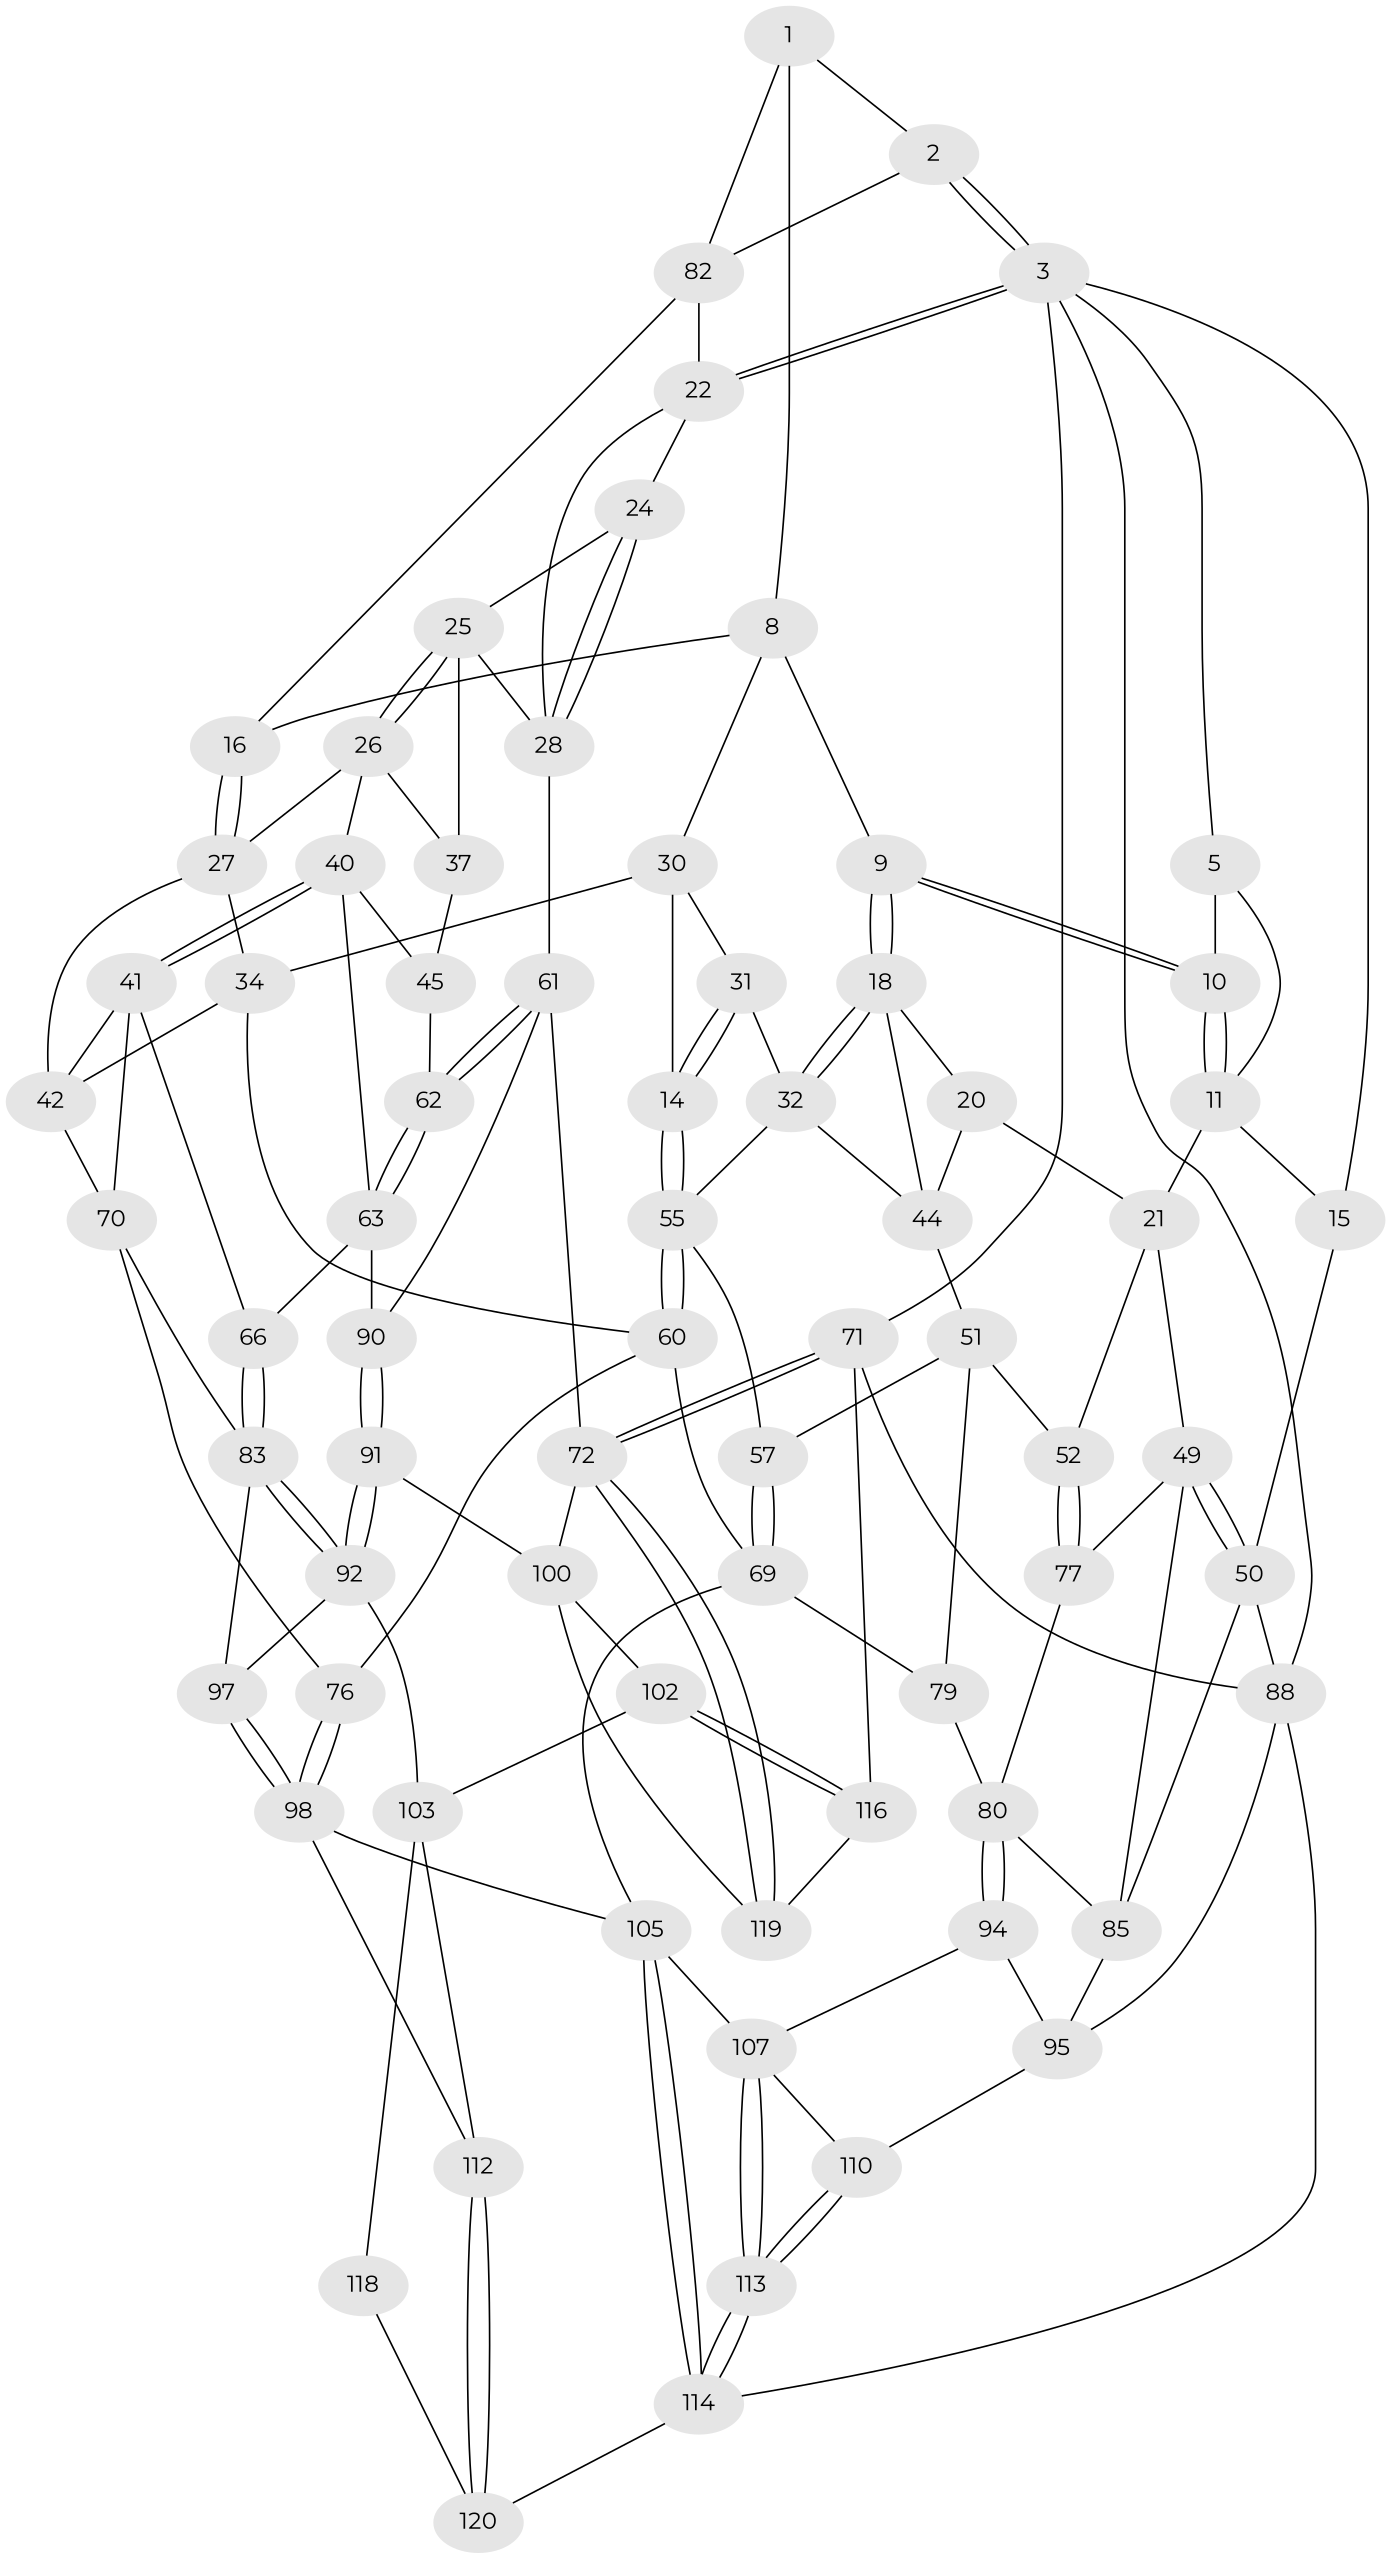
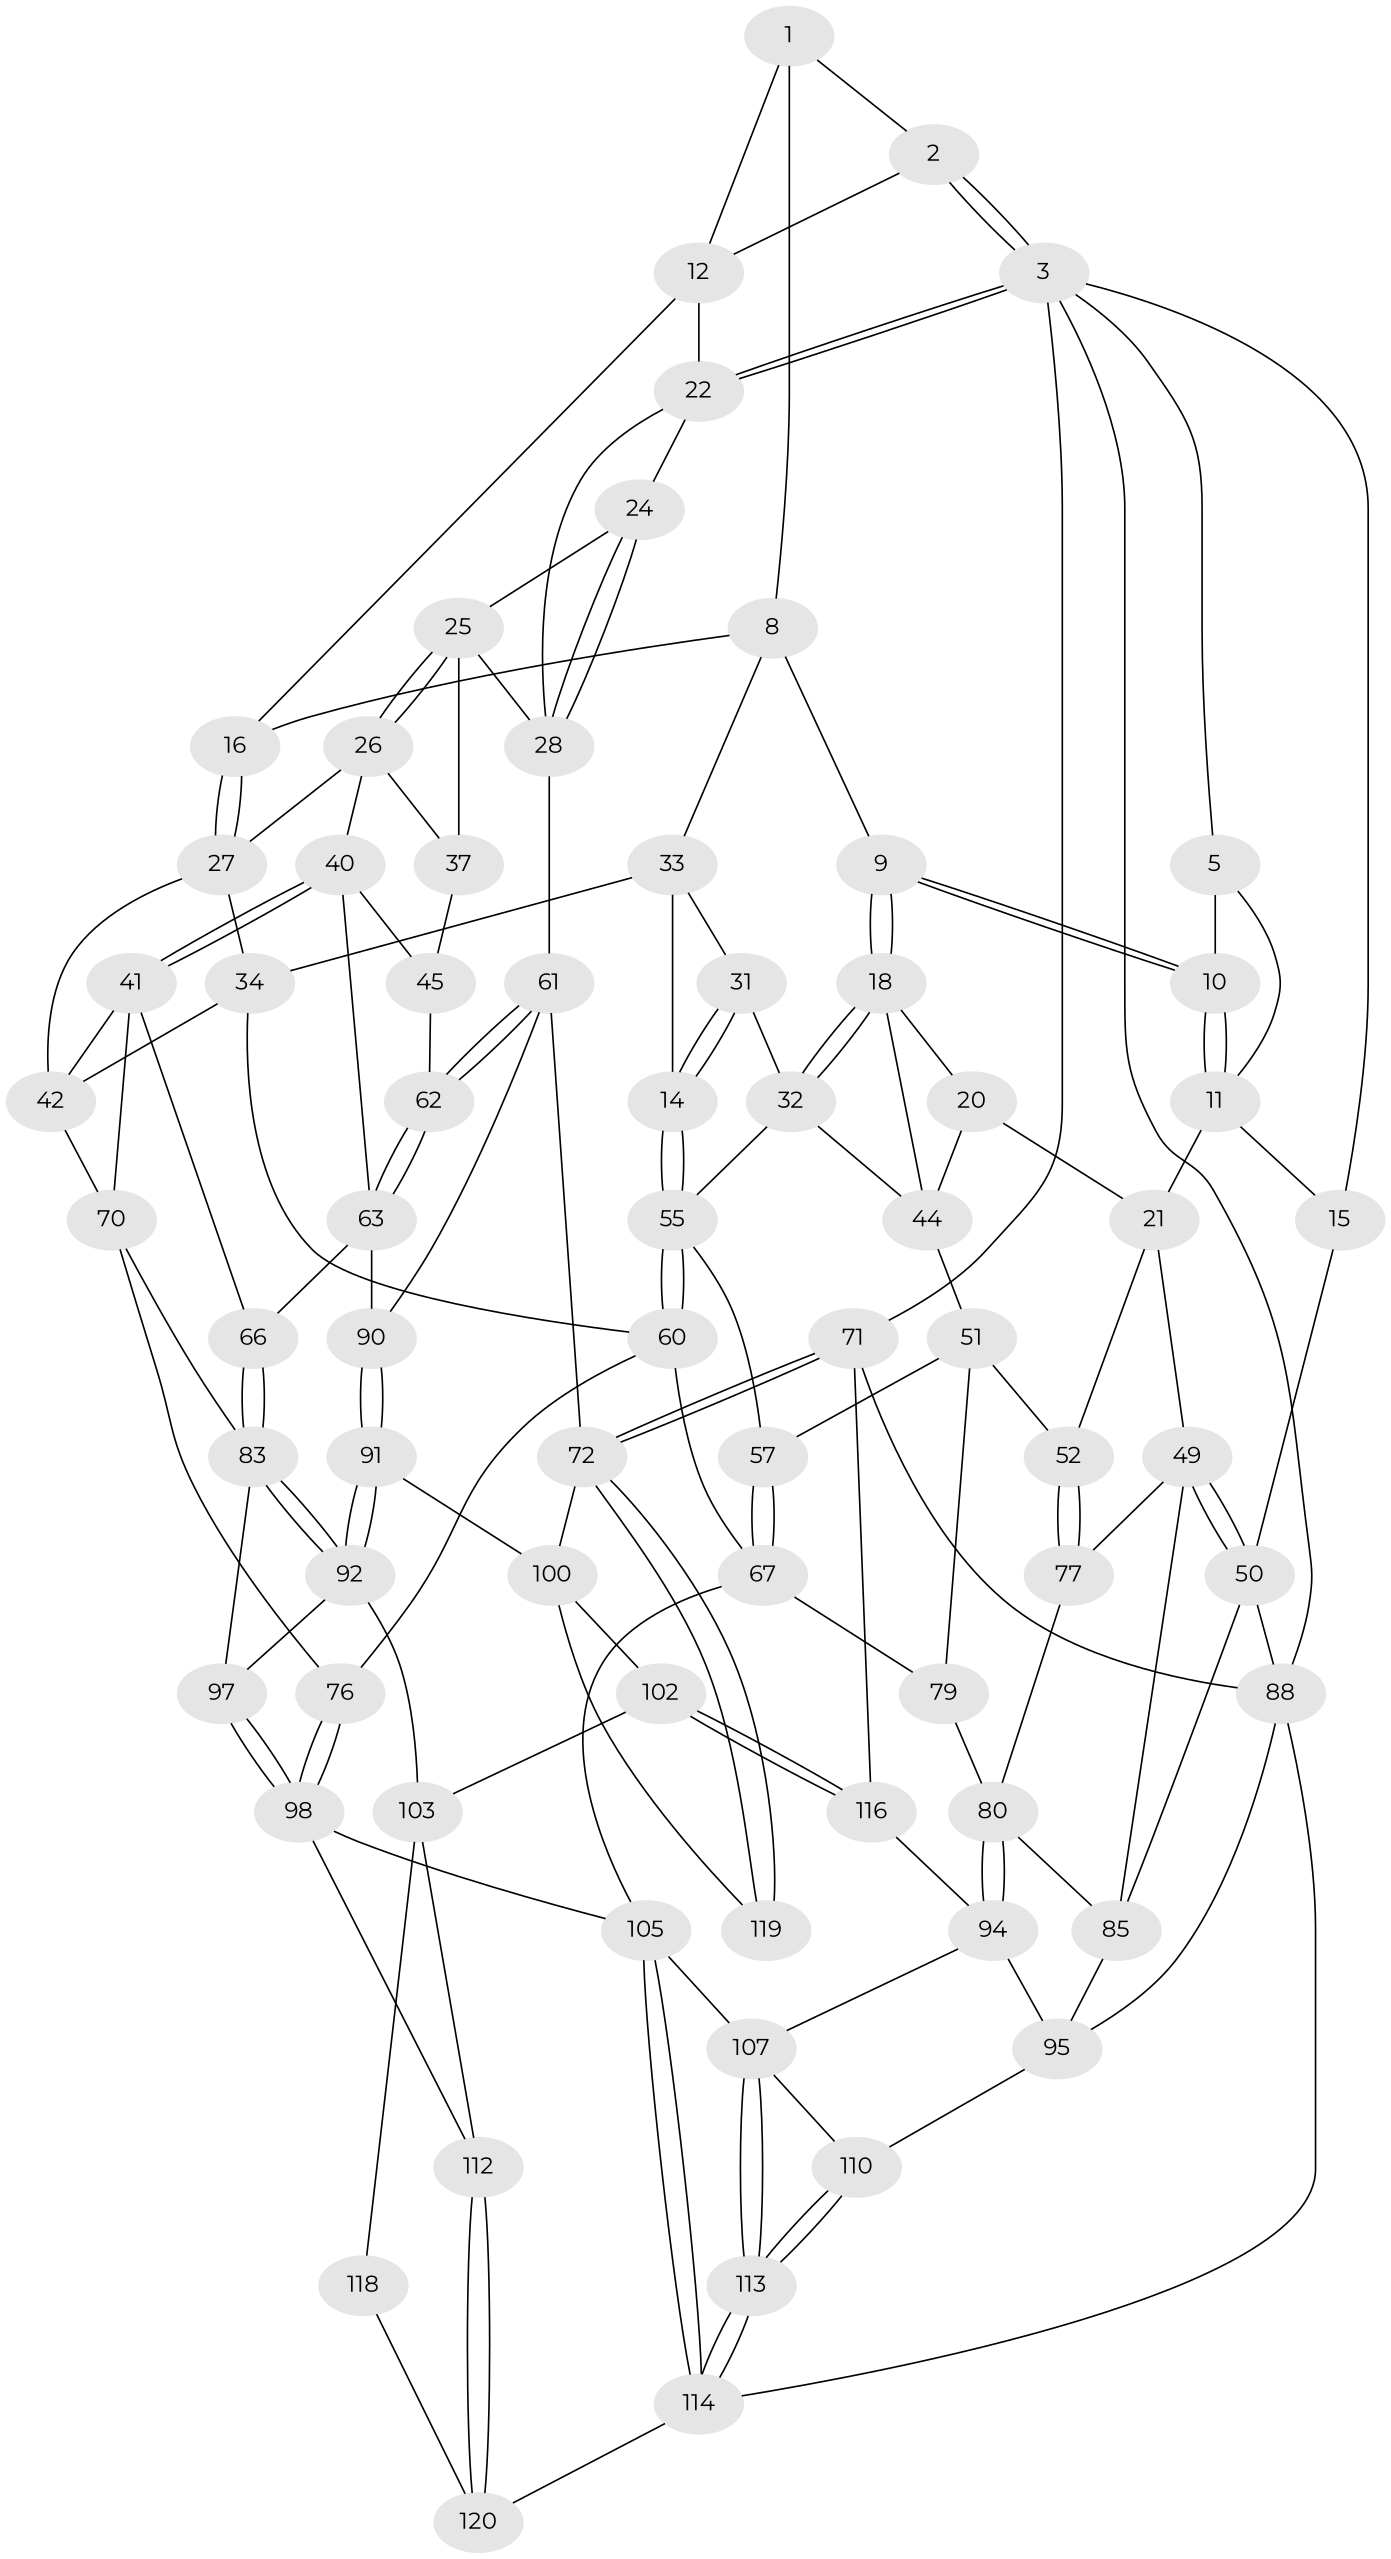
  graph {
    fontname=Montserrat
    node [color=gray90 fontname=Montserrat style=filled]
    edge [fontname=Montserrat]
    1 [super="+7"]
    2
    8 [super="+17"]
-   12 [super="+13" label=82]
+   12 [super="+13"]
    3 [super="+4"]
    9
    16
-   30 [super="+35"]
+   30 [super="+35" label=33]
    22 [super="+23"]
    5 [super="+6"]
    15
    71
    88 [super="+89"]
    10
    11 [super="+14"]
    50 [super="+86"]
    24
    28 [super="+29"]
    72 [super="+73"]
    116 [super="+117"]
    95 [super="+109"]
    114 [super="+115"]
    21 [super="+48"]
    18 [super="+19"]
    27 [super="+33"]
    34 [super="+59"]
    31
    n28 [label=14]
    20
    32 [super="+43"]
    44 [super="+47"]
    49 [super="+78"]
    52
    85 [super="+87"]
    42 [super="+64"]
    55 [super="+56"]
    51 [super="+58"]
    77
    25 [super="+36"]
    61 [super="+74"]
    26 [super="+39"]
    37 [super="+38"]
    40 [super="+46"]
    45 [super="+53"]
    41 [super="+67"]
    63 [super="+65"]
    60 [super="+68"]
    70 [super="+75"]
    62
    90 [super="+93"]
    57
-   69 [super="+82"]
+   69 [super="+82" label=67]
    76
    66
    83 [super="+84"]
    79
    80 [super="+81"]
    105 [super="+106"]
    98 [super="+104"]
    100 [super="+101"]
    119
    91 [super="+99"]
    92 [super="+96"]
    97
    107 [super="+108"]
    102
    112
    94
    103 [super="+111"]
    110
    120
    118
    113
    1 -- 2
    1 -- 8
    1 -- 12
    2 -- 12
    2 -- 3
    2 -- 3
    8 -- 9
    8 -- 16
    8 -- 30
    12 -- 16
    12 -- 22
    3 -- 22
    3 -- 22
    3 -- 5
    3 -- 15
    3 -- 71
    3 -- 88
    9 -- 10
    9 -- 10
    9 -- 18
    9 -- 18
    16 -- 27
    16 -- 27
    30 -- 34
    30 -- 31
    30 -- n28
    22 -- 24
    22 -- 28
    5 -- 10
    5 -- 11
    15 -- 50
    71 -- 88
    71 -- 72
    71 -- 72
    71 -- 116
    88 -- 95
    88 -- 114
    10 -- 11
    10 -- 11
    11 -- 15
    11 -- 21
    50 -- 88
    50 -- 85
    24 -- 28
    24 -- 28
    24 -- 25
    28 -- 61
    72 -- 100
    72 -- 119
    72 -- 119
-   116 -- 119
+   116 -- 94
    95 -- 110
    114 -- 120
    21 -- 49
    21 -- 52
    18 -- 20
    18 -- 32
    18 -- 32
    18 -- 44
    27 -- 34
    27 -- 42
    34 -- 42
    34 -- 60
    31 -- n28
    31 -- n28
    31 -- 32
    n28 -- 55
    n28 -- 55
    20 -- 21
    20 -- 44
    32 -- 44
    32 -- 55
    44 -- 51
    49 -- 50
    49 -- 50
    49 -- 85
    49 -- 77
    52 -- 77
    52 -- 77
    85 -- 95
    42 -- 70
    55 -- 60
    55 -- 60
    55 -- 57
    51 -- 52
    51 -- 57
    51 -- 79
    77 -- 80
    25 -- 28
    25 -- 26
    25 -- 26
    25 -- 37
    61 -- 72
    61 -- 62
    61 -- 62
    61 -- 90
    26 -- 27
    26 -- 37
    26 -- 40
    37 -- 45 [weight=2]
    40 -- 45
    40 -- 41
    40 -- 41
    40 -- 63
    45 -- 62
    41 -- 42
    41 -- 70
    41 -- 66
    63 -- 90
    63 -- 66
    60 -- 69
    60 -- 76
    70 -- 76
    70 -- 83
    62 -- 63
    62 -- 63
    90 -- 91 [weight=2]
    90 -- 91
    57 -- 69
    57 -- 69
    69 -- 79
    69 -- 105
    76 -- 98
    76 -- 98
    66 -- 83
    66 -- 83
    83 -- 92
    83 -- 92
    83 -- 97
    79 -- 80
    80 -- 85
    80 -- 94
    80 -- 94
    105 -- 114
    105 -- 114
    105 -- 107
    98 -- 105
    98 -- 112
    100 -- 119
    100 -- 102
    91 -- 100
    91 -- 92
    91 -- 92
    92 -- 97
    92 -- 103
    97 -- 98
    97 -- 98
    107 -- 110
    107 -- 113
    107 -- 113
    102 -- 116
    102 -- 116
    102 -- 103
    112 -- 120
    112 -- 120
    94 -- 95
    94 -- 107
    103 -- 112
    103 -- 118
    110 -- 113
    110 -- 113
    118 -- 120
    113 -- 114
    113 -- 114
  }
